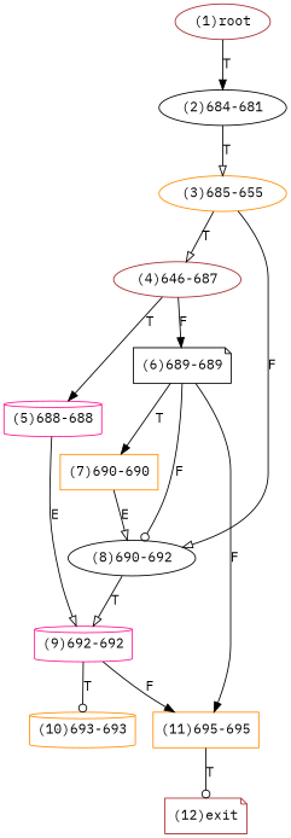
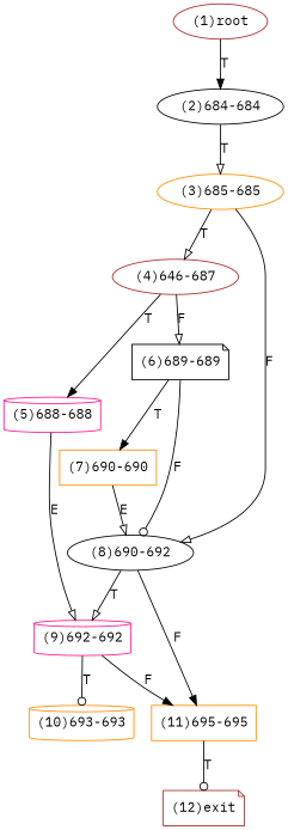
  digraph {
    fontname="IBM Plex Mono"
    node [color=darkorange fontname="IBM Plex Mono" shape=ellipse]
    edge [arrowhead=normal fontname="IBM Plex Mono"]
    n1 [color=brown label="(1)root"]
-   n2 [color=black label="(2)684-681"]
-   n3 [label="(3)685-655"]
+   n2 [color=black label="(2)684-684"]
+   n3 [label="(3)685-685"]
    n4 [color=brown label="(4)646-687"]
    n5 [color=black label="(8)690-692"]
    n6 [label="(11)695-695" shape=box]
    n7 [color=brown label="(12)exit" shape=note]
    n8 [color=deeppink label="(5)688-688" shape=cylinder]
    n9 [color=black label="(6)689-689" shape=note]
    n10 [color=deeppink label="(9)692-692" shape=cylinder]
    n11 [label="(7)690-690" shape=box]
    n12 [label="(10)693-693" shape=cylinder]
    n1 -> n2 [label=T]
    n2 -> n3 [arrowhead=onormal label=T]
    n3 -> n4 [arrowhead=onormal label=T]
    n3 -> n5 [arrowhead=onormal label=F]
    n4 -> n8 [label=T]
-   n4 -> n9 [label=F]
-   n9 -> n6 [label=F]
+   n4 -> n9 [arrowhead=onormal label=F]
+   n5 -> n6 [label=F]
    n5 -> n10 [arrowhead=onormal label=T]
    n6 -> n7 [arrowhead=odot label=T]
    n8 -> n10 [arrowhead=onormal label=E]
    n9 -> n5 [arrowhead=odot label=F]
    n9 -> n11 [label=T]
    n10 -> n6 [label=F]
    n10 -> n12 [arrowhead=odot label=T]
    n11 -> n5 [arrowhead=onormal label=E]
  }
